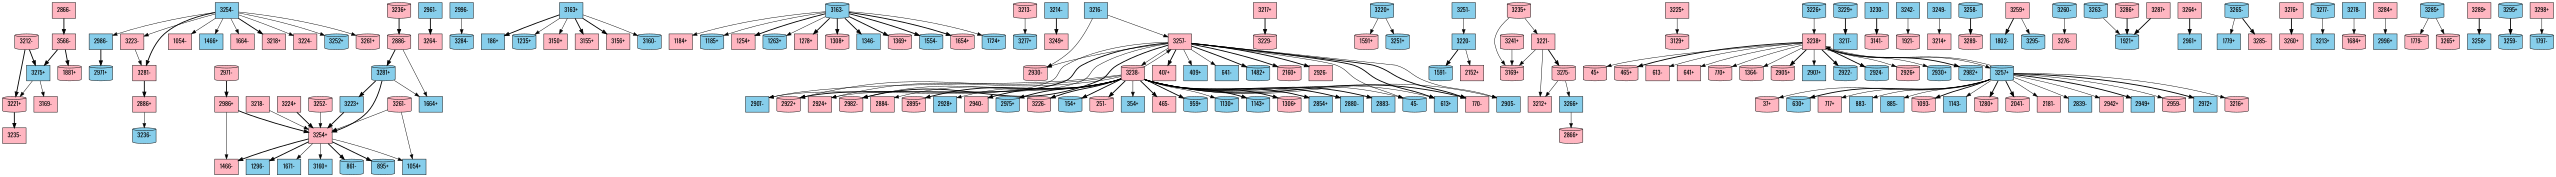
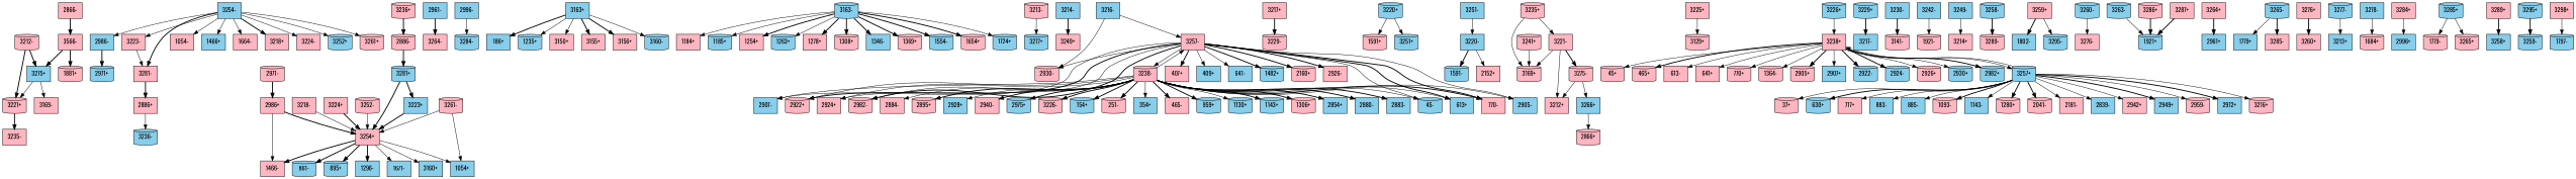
  digraph {
    fontname=Oswald
    k=96
    n=10
    s=1000
    node [fillcolor=lightpink fontname=Oswald shape=box style=filled]
    edge [d=-246 e=49.6 fontname=Oswald n=11 style=solid]
    n1 [label="3566-"]
    "2866-"
    "3275+" [fillcolor=skyblue]
    "1881+" [shape=cylinder]
    "3221+" [shape=cylinder]
    "3169-"
    "3236-" [fillcolor=skyblue shape=cylinder]
    "2886+"
    "2886-" [shape=cylinder]
-   "1664+" [fillcolor=skyblue]
    "3281+" [fillcolor=skyblue shape=cylinder]
    "3254+"
    "3223+" [fillcolor=skyblue]
    "1466-"
    "861-" [fillcolor=skyblue shape=cylinder]
    "895+" [fillcolor=skyblue shape=cylinder]
    "1054+" [fillcolor=skyblue]
    "1296-" [fillcolor=skyblue]
    "1671-" [fillcolor=skyblue]
    "3160+" [fillcolor=skyblue]
    "2961-" [fillcolor=skyblue]
    "3264-"
    "2971-" [shape=cylinder]
    "2986+"
    "2986-" [fillcolor=skyblue]
    "2971+" [fillcolor=skyblue shape=cylinder]
    "2996-" [fillcolor=skyblue]
    "3284-" [fillcolor=skyblue shape=cylinder]
    "3163+" [fillcolor=skyblue]
    "186+" [fillcolor=skyblue]
    "1235+" [fillcolor=skyblue shape=cylinder]
    "3150+"
    "3155+"
    "3156+"
    "3160-" [fillcolor=skyblue shape=cylinder]
    "3163-" [fillcolor=skyblue shape=cylinder]
    "1184+"
    "1185+" [fillcolor=skyblue shape=cylinder]
    "1254+"
    "1263+" [fillcolor=skyblue shape=cylinder]
    "1278+"
    "1308+" [shape=cylinder]
    "1346-" [fillcolor=skyblue]
    "1369+" [shape=cylinder]
    "1554-" [fillcolor=skyblue shape=cylinder]
    "1654+" [shape=cylinder]
    "1724+" [fillcolor=skyblue shape=cylinder]
    "3212-" [shape=cylinder]
    "3235-"
    "3213-" [shape=cylinder]
    "3277+" [fillcolor=skyblue shape=cylinder]
    "3214-" [fillcolor=skyblue]
    "3249+"
    "3216-" [fillcolor=skyblue]
    "2930-" [shape=cylinder]
    "3257-"
    "3238-" [shape=cylinder]
    "45-" [fillcolor=skyblue shape=cylinder]
    "613+" [fillcolor=skyblue]
    "770-"
    "2905-" [fillcolor=skyblue]
    "2907-" [fillcolor=skyblue]
    "2922+" [shape=cylinder]
    "2924+"
    "2982-" [shape=cylinder]
    "407+"
    "409+" [fillcolor=skyblue]
    "641-" [fillcolor=skyblue]
    "1482+" [fillcolor=skyblue shape=cylinder]
    "2160+" [shape=cylinder]
    "2926-"
    "154+" [fillcolor=skyblue shape=cylinder]
    "251-" [shape=cylinder]
    "354+" [fillcolor=skyblue]
    "465-"
    "959+" [fillcolor=skyblue shape=cylinder]
    "1130+" [fillcolor=skyblue shape=cylinder]
    "1143+" [fillcolor=skyblue shape=cylinder]
    "1306+" [shape=cylinder]
    "2854+" [fillcolor=skyblue]
    "2880-" [fillcolor=skyblue]
    "2883-" [fillcolor=skyblue]
    "2884-"
    "2895+" [shape=cylinder]
    "2928+" [fillcolor=skyblue]
    "2940-"
    "2975+" [fillcolor=skyblue shape=cylinder]
    "3226-" [shape=cylinder]
    "3229-" [shape=cylinder]
    "3217+"
    "3218-"
    "3220+" [fillcolor=skyblue shape=cylinder]
    "1591+" [shape=cylinder]
    "3251+" [fillcolor=skyblue shape=cylinder]
    "3220-" [fillcolor=skyblue]
    "1591-" [fillcolor=skyblue shape=cylinder]
    "2152+"
    "3169+" [shape=cylinder]
    "3221-"
    "3212+"
    "3275-" [shape=cylinder]
    "3266+" [fillcolor=skyblue]
    "2866+" [shape=cylinder]
    "3223-"
    "3281-"
    "3224+"
    "3129+" [shape=cylinder]
    "3225+"
    "3226+" [fillcolor=skyblue shape=cylinder]
    "3238+"
    "45+" [shape=cylinder]
    "465+" [shape=cylinder]
    "613-"
    "641+"
    "770+" [shape=cylinder]
    "1364-" [shape=cylinder]
    "2905+" [shape=cylinder]
    "2907+" [fillcolor=skyblue]
    "2922-" [fillcolor=skyblue shape=cylinder]
    "2924-" [fillcolor=skyblue shape=cylinder]
    "2926+" [shape=cylinder]
    "2930+" [fillcolor=skyblue shape=cylinder]
    "2982+" [fillcolor=skyblue shape=cylinder]
    "3257+" [fillcolor=skyblue shape=cylinder]
    "37+" [shape=cylinder]
    "630+" [fillcolor=skyblue shape=cylinder]
    "717+"
    "883-" [fillcolor=skyblue]
    "885-" [fillcolor=skyblue]
    "1093-" [shape=cylinder]
    "1143-" [fillcolor=skyblue]
    "1280+" [shape=cylinder]
    "2041-" [shape=cylinder]
    "2181-"
    "2839-" [fillcolor=skyblue]
    "2942+"
    "2949+" [fillcolor=skyblue]
    "2959-" [shape=cylinder]
    "2972+" [fillcolor=skyblue]
    "3216+" [shape=cylinder]
    "3229+" [fillcolor=skyblue shape=cylinder]
    "3217-" [fillcolor=skyblue]
    "3230-" [fillcolor=skyblue]
    "3141-" [shape=cylinder]
    "3235+" [shape=cylinder]
    "3236+" [shape=cylinder]
    "3241+" [shape=cylinder]
    "3242-" [fillcolor=skyblue]
    "1921-" [shape=cylinder]
    "3249-" [fillcolor=skyblue]
    "3214+"
    "3251-" [fillcolor=skyblue]
    "3252-" [shape=cylinder]
    "3254-" [fillcolor=skyblue]
    "1054-"
    "1466+" [fillcolor=skyblue]
    "1664-"
    "3218+"
    "3224-"
    "3252+" [fillcolor=skyblue shape=cylinder]
    "3261+" [shape=cylinder]
    "3258-" [fillcolor=skyblue shape=cylinder]
    "3289-" [shape=cylinder]
    "1802-" [fillcolor=skyblue]
    "3259+"
    "3295-" [fillcolor=skyblue shape=cylinder]
    "3260-" [fillcolor=skyblue shape=cylinder]
    "3276-"
    "3261-" [shape=cylinder]
    "3263-" [fillcolor=skyblue shape=cylinder]
    "1921+" [fillcolor=skyblue shape=cylinder]
    "2961+" [fillcolor=skyblue]
    "3264+"
    "3265-" [fillcolor=skyblue shape=cylinder]
    "1779+" [fillcolor=skyblue]
    "3285-"
    "3276+"
    "3260+"
    "3277-" [fillcolor=skyblue shape=cylinder]
    "3213+" [fillcolor=skyblue]
    "3278-" [fillcolor=skyblue]
    "1684+" [shape=cylinder]
    "2996+" [fillcolor=skyblue]
    "3284+"
    "3285+" [fillcolor=skyblue shape=cylinder]
    "1779-" [shape=cylinder]
    "3265+" [shape=cylinder]
    "3286+" [shape=cylinder]
    "3287+"
    "3258+" [fillcolor=skyblue]
    "3289+"
    "3295+" [fillcolor=skyblue shape=cylinder]
    "3259-" [fillcolor=skyblue shape=cylinder]
    "1797-" [fillcolor=skyblue shape=cylinder]
    "3298+"
    n1 -> "3275+" [d=-143084 e=38.8 n=18 style=bold]
    n1 -> "1881+" [d=-203 e=34.3 n=23 style=bold]
    "2866-" -> n1 [d=-295 e=45.6 n=13 style=bold]
    "3275+" -> "3221+" [d=-516 e=47.5 n=12]
    "3275+" -> "3169-" [d=-241 e=28.6 n=33]
    "3221+" -> "3235-" [d=-45077 e=47.5 n=12 style=bold]
    "2886+" -> "3236-" [d=-231 e=30.5 n=29]
-   "2886-" -> "1664+" [d=-133 e=31.6 n=27]
    "2886-" -> "3281+" [d=-87226 e=42.5 n=15 style=bold]
-   "3281+" -> "1664+" [d=-124 e=39.9 n=17]
    "3281+" -> "3254+" [d=-45305 e=52.0 n=10 style=bold]
    "3281+" -> "3223+" [d=-165061 e=38.8 n=18 style=bold]
    "3254+" -> "1466-" [d=-730 e=38.8 n=18 style=bold]
    "3254+" -> "861-" [d=-123 e=22.8 n=52 style=bold]
    "3254+" -> "895+" [d=-118 e=22.8 n=52 style=bold]
    "3254+" -> "1054+" [d=-725 e=44.0 n=14]
    "3254+" -> "1296-" [d=-144 e=17.2 n=91 style=bold]
    "3254+" -> "1671-" [d=-129 e=34.3 n=23]
    "3254+" -> "3160+" [d=-170 e=15.5 n=113]
    "3223+" -> "3254+" [d=-45349 e=15.6 n=111 style=bold]
    "2961-" -> "3264-" [d=-272 e=32.3 n=26 style=bold]
    "2971-" -> "2986+" [d=-277 e=30.0 n=30 style=bold]
    "2986+" -> "3254+" [d=-45249 e=44.0 n=14 style=bold]
    "2986+" -> "1466-" [d=-176]
    "2986-" -> "2971+" [d=-277 e=30.0 n=30 style=bold]
    "2996-" -> "3284-" [d=-334 e=27.0 n=37]
    "3163+" -> "186+" [d=-191 e=22.4 n=54 style=bold]
    "3163+" -> "1235+" [d=-164 e=20.7 n=63]
    "3163+" -> "3150+" [d=-212 e=23.5 n=49]
    "3163+" -> "3155+" [d=-231 e=30.5 n=29 style=bold]
    "3163+" -> "3156+" [d=-209 e=29.1 n=32 style=bold]
    "3163+" -> "3160-" [d=-199 e=19.1 n=74]
    "3163-" -> "1184+" [d=-184 e=36.8 n=20]
    "3163-" -> "1185+" [d=-151 e=36.8 n=20]
    "3163-" -> "1254+" [d=-91 e=27.8 n=35 style=bold]
    "3163-" -> "1263+" [d=-91 e=32.3 n=26]
    "3163-" -> "1278+" [d=-97 e=34.3 n=23 style=bold]
    "3163-" -> "1308+" [d=-178 e=19.2 n=73 style=bold]
    "3163-" -> "1346-" [d=-250 e=31.6 n=27 style=bold]
    "3163-" -> "1369+" [d=-196 e=22.8 n=52 style=bold]
    "3163-" -> "1554-" [d=-98 e=32.9 n=25 style=bold]
    "3163-" -> "1654+" [d=-103 e=37.7 n=19 style=bold]
    "3163-" -> "1724+" [d=-65 e=26.7 n=38]
    "3212-" -> "3275+" [d=-143089 e=52.0 n=10 style=bold]
    "3212-" -> "3221+" [d=-212 e=29.5 n=31 style=bold]
    "3213-" -> "3277+" [e=17.5 n=88]
    "3214-" -> "3249+" [d=-174284 e=36.8 n=20 style=bold]
    "3216-" -> "2930-" [d=-189]
    "3216-" -> "3257-" [d=-1838 e=23.7 n=48]
    "3257-" -> "2930-" [d=-60 e=7.5 n=482]
    "3257-" -> "3238-" [d=-15 e=21.2 n=60]
    "3257-" -> "45-" [d=11 e=17.2 n=91]
    "3257-" -> "613+" [d=-51 e=19.5 n=71 style=bold]
    "3257-" -> "770-" [d=-58 e=15.0 n=120 style=bold]
    "3257-" -> "2905-" [d=-38 e=13.2 n=156]
    "3257-" -> "2907-" [d=9 e=33.6 n=24]
    "3257-" -> "2922+" [d=-47 e=7.8 n=439 style=bold]
    "3257-" -> "2924+" [d=-27 e=26.3 n=39]
    "3257-" -> "2982-" [d=-34 e=10.4 n=248 style=bold]
    "3257-" -> "407+" [d=-84 e=13.4 n=151 style=bold]
    "3257-" -> "409+" [d=-78 e=17.1 n=93]
    "3257-" -> "641-" [d=-79 e=13.1 n=158]
    "3257-" -> "1482+" [d=-113 e=39.9 n=17 style=bold]
    "3257-" -> "2160+" [d=-28 style=bold]
    "3257-" -> "2926-" [d=-71 e=10.7 n=238 style=bold]
    "3238-" -> "3257-" [d=-6315 e=37.7 n=19]
    "3238-" -> "45-" [d=-4585 e=26.0 n=40]
    "3238-" -> "613+" [d=-4645 e=18.7 n=77]
    "3238-" -> "770-" [d=-4652 e=16.7 n=97 style=bold]
    "3238-" -> "2905-" [d=-4624 e=15.1 n=118]
    "3238-" -> "2907-" [d=-4606 e=27.8 n=35]
    "3238-" -> "2922+" [d=-4630 e=9.2 n=320]
    "3238-" -> "2924+" [d=-4647 e=27.8 n=35]
    "3238-" -> "2982-" [d=-4631 e=11.5 n=204]
    "3238-" -> "154+" [d=-4633 e=15.0 n=121 style=bold]
    "3238-" -> "251-" [d=-4633 e=31.6 n=27 style=bold]
    "3238-" -> "354+" [d=-4630 e=7.6 n=463]
    "3238-" -> "465-" [d=-4642 e=18.3 n=81 style=bold]
    "3238-" -> "959+" [d=-4630 e=18.3 n=81 style=bold]
    "3238-" -> "1130+" [d=-4635 e=23.5 n=49]
    "3238-" -> "1143+" [d=-4709 e=27.8 n=35 style=bold]
    "3238-" -> "1306+" [d=-4656 e=52.0 n=10 style=bold]
    "3238-" -> "2854+" [d=-4649 e=8.5 n=373 style=bold]
    "3238-" -> "2880-" [d=-4637 e=10.5 n=247 style=bold]
    "3238-" -> "2883-" [d=-4639 e=22.6 n=53 style=bold]
    "3238-" -> "2884-" [d=-4635 e=35.9 n=21]
    "3238-" -> "2895+" [d=-4663 e=9.5 n=298 style=bold]
    "3238-" -> "2928+" [d=-4633 e=45.6 n=13]
    "3238-" -> "2940-" [d=-4641 e=9.1 n=329 style=bold]
    "3238-" -> "2975+" [d=-4633 e=22.4 n=54 style=bold]
    "3238-" -> "3226-" [d=-4806 e=31.1 n=28 style=bold]
    "3217+" -> "3229-" [e=32.9 n=25 style=bold]
    "3218-" -> "3254+" [d=-45226 e=39.9 n=17]
    "3220+" -> "1591+" [d=-277]
    "3220+" -> "3251+" [d=-80 e=37.7 n=19]
    "3220-" -> "1591-" [d=-173439 style=bold]
    "3220-" -> "2152+" [d=-173473]
    "3221-" -> "3169+" [d=-623 e=47.5 n=12]
    "3221-" -> "3212+" [d=-212 e=29.5 n=31]
    "3221-" -> "3275-" [d=-516 e=47.5 n=12 style=bold]
    "3275-" -> "3212+" [d=-143089 e=52.0 n=10]
    "3275-" -> "3266+" [d=-143084 e=38.8 n=18]
    "3266+" -> "2866+" [d=-295 e=45.6 n=13]
    "3223-" -> "3281-" [d=-165061 e=38.8 n=18]
    "3281-" -> "2886+" [d=-87226 e=42.5 n=15 style=bold]
    "3224+" -> "3254+" [d=-240 e=22.6 n=53 style=bold]
    "3225+" -> "3129+" [d=-217 e=24.8 n=44]
    "3226+" -> "3238+" [d=-4806 e=31.1 n=28]
    "3238+" -> "45+" [d=-40 e=8.1 n=411]
    "3238+" -> "465+" [d=22 e=38.8 n=18 style=bold]
    "3238+" -> "613-" [d=-17 e=14.2 n=135]
    "3238+" -> "641+" [d=20 e=22.6 n=53]
    "3238+" -> "770+" [d=-3 e=20.7 n=63]
    "3238+" -> "1364-" [d=-53 e=47.5 n=12]
    "3238+" -> "2905+" [d=-13 e=18.9 n=76 style=bold]
    "3238+" -> "2907+" [d=-47 e=20.2 n=66]
    "3238+" -> "2922-" [d=-17 e=10.1 n=264 style=bold]
    "3238+" -> "2924-" [d=-3 e=26.7 n=38 style=bold]
    "3238+" -> "2926+" [d=-4 e=23.0 n=51]
    "3238+" -> "2930+" [d=-15 e=25.1 n=43]
    "3238+" -> "2982+" [d=-24 e=10.0 n=272 style=bold]
    "3238+" -> "3257+" [d=-15 e=21.2 n=60]
    "3257+" -> "3238+" [d=-6315 e=37.7 n=19]
    "3257+" -> "37+" [d=-1669 e=32.3 n=26]
    "3257+" -> "630+" [d=-1677 e=10.1 n=266 style=bold]
    "3257+" -> "717+" [d=-1683 e=7.4 n=493]
    "3257+" -> "883-" [d=-1692 e=9.2 n=318]
    "3257+" -> "885-" [d=-1694 e=45.6 n=13]
    "3257+" -> "1093-" [d=-1675 e=26.3 n=39 style=bold]
    "3257+" -> "1143-" [d=-1772 e=33.6 n=24]
    "3257+" -> "1280+" [d=-1680 e=7.5 n=476 style=bold]
    "3257+" -> "2041-" [d=-1734 e=38.8 n=18 style=bold]
    "3257+" -> "2181-" [d=-1740 e=47.5 n=12]
    "3257+" -> "2839-" [d=-1708 e=18.7 n=77]
    "3257+" -> "2942+" [d=-1680 e=52.0 n=10]
    "3257+" -> "2949+" [d=-1689 e=10.8 n=234 style=bold]
    "3257+" -> "2959-" [d=-1646 e=35.9 n=21]
    "3257+" -> "2972+" [d=-1656 e=33.6 n=24 style=bold]
    "3257+" -> "3216+" [d=-1838 e=23.7 n=48]
    "3229+" -> "3217-" [e=32.9 n=25 style=bold]
    "3230-" -> "3141-" [d=-138398 e=35.1 n=22 style=bold]
    "3235+" -> "3169+" [d=-244 e=41.1 n=16]
    "3235+" -> "3221-" [d=-45077 e=47.5 n=12]
    "3236+" -> "2886-" [d=-231 e=30.5 n=29 style=bold]
    "3241+" -> "3169+" [d=-248 e=39.9 n=17]
    "3242-" -> "1921-" [d=-195286]
    "3249-" -> "3214+" [d=-174284 e=36.8 n=20]
    "3251-" -> "3220-" [d=-80 e=37.7 n=19]
    "3252-" -> "3254+" [d=-45370 e=26.7 n=38]
    "3254-" -> "2986-" [d=-45249 e=44.0 n=14]
    "3254-" -> "3223-" [d=-45349 e=15.6 n=111]
    "3254-" -> "3281-" [d=-45305 e=52.0 n=10 style=bold]
    "3254-" -> "1054-" [d=-45321 e=31.6 n=27]
    "3254-" -> "1466+" [d=-45399 e=39.9 n=17]
    "3254-" -> "1664-" [d=-45311 e=25.7 n=41]
    "3254-" -> "3218+" [d=-45226 e=39.9 n=17 style=bold]
    "3254-" -> "3224-" [d=-240 e=22.6 n=53]
    "3254-" -> "3252+" [d=-45370 e=26.7 n=38]
    "3254-" -> "3261+" [d=-45166 e=37.7 n=19]
    "3258-" -> "3289-" [d=-266 e=23.7 n=48 style=bold]
    "3259+" -> "1802-" [d=-197334 e=44.0 n=14 style=bold]
    "3259+" -> "3295-" [d=-225 e=29.5 n=31]
    "3260-" -> "3276-" [d=-259 e=41.1 n=16]
    "3261-" -> "3254+" [d=-45166 e=37.7 n=19]
    "3261-" -> "1054+" [d=-171 e=44.0 n=14]
    "3263-" -> "1921+" [d=-225 e=45.6 n=13]
    "3264+" -> "2961+" [d=-272 e=32.3 n=26 style=bold]
    "3265-" -> "1779+" [d=-160 e=35.1 n=22]
    "3265-" -> "3285-" [d=-178 style=bold]
    "3276+" -> "3260+" [d=-259 e=41.1 n=16 style=bold]
    "3277-" -> "3213+" [e=17.5 n=88]
    "3278-" -> "1684+" [d=-112]
    "3284+" -> "2996+" [d=-334 e=27.0 n=37]
    "3285+" -> "1779-" [d=-226 e=35.1 n=22]
    "3285+" -> "3265+" [d=-178]
    "3286+" -> "1921+" [d=-195 e=47.5 n=12 style=bold]
    "3287+" -> "1921+" [d=-152 e=35.9 n=21 style=bold]
    "3289+" -> "3258+" [d=-266 e=23.7 n=48 style=bold]
    "3295+" -> "3259-" [d=-225 e=29.5 n=31 style=bold]
    "3298+" -> "1797-" [d=-144 e=37.7 n=19]
  }
